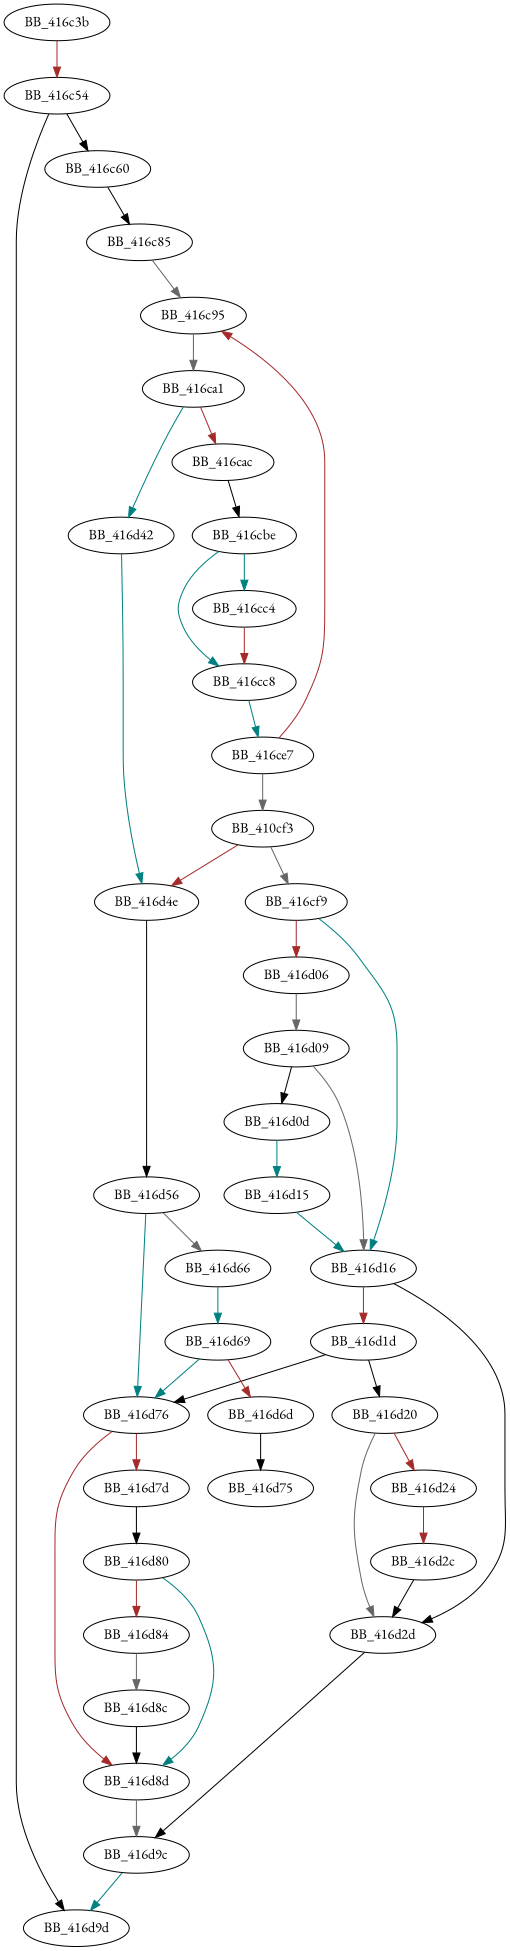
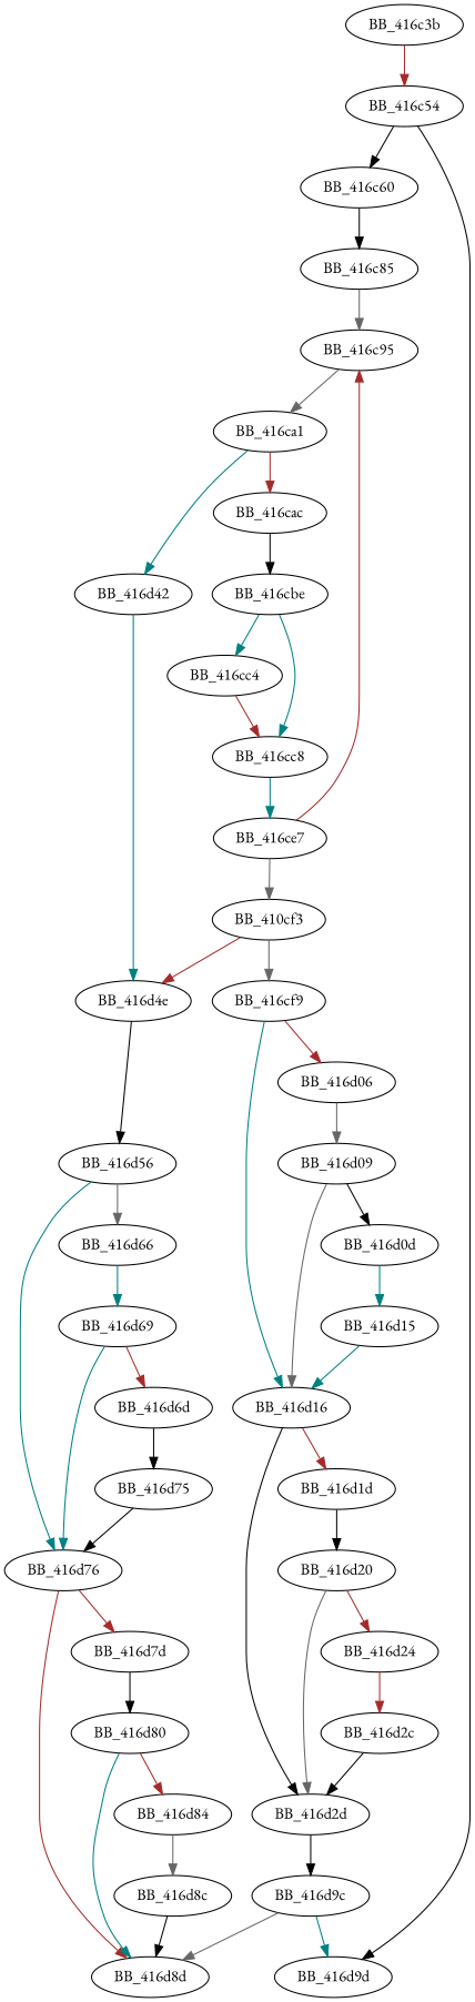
  digraph {
    fontname="EB Garamond"
    node [fontname="EB Garamond"]
    edge [color=black fontname="EB Garamond"]
    BB_416c3b
    BB_416c54
    BB_416c60
    BB_416d9d
    BB_416c85
    BB_416c95
    BB_416ca1
    BB_416cac
    BB_416d42
    BB_416cbe
    BB_416d4e
    BB_416cc4
    BB_416cc8
    BB_416d56
    BB_416ce7
    n16 [label=BB_410cf3]
    BB_416cf9
    BB_416d06
    BB_416d16
    BB_416d09
    BB_416d1d
    BB_416d2d
    BB_416d66
    BB_416d76
    BB_416d0d
    BB_416d20
    BB_416d9c
    BB_416d15
    BB_416d24
    BB_416d2c
    BB_416d69
    BB_416d7d
    BB_416d8d
    BB_416d6d
    BB_416d80
    BB_416d75
    BB_416d84
    BB_416d8c
    BB_416c3b -> BB_416c54 [color=brown]
    BB_416c54 -> BB_416c60
    BB_416c54 -> BB_416d9d
    BB_416c60 -> BB_416c85
    BB_416c85 -> BB_416c95 [color=gray40]
    BB_416c95 -> BB_416ca1 [color=gray40]
    BB_416ca1 -> BB_416cac [color=brown]
    BB_416ca1 -> BB_416d42 [color=teal]
    BB_416cac -> BB_416cbe
    BB_416d42 -> BB_416d4e [color=teal]
    BB_416cbe -> BB_416cc4 [color=teal]
    BB_416cbe -> BB_416cc8 [color=teal]
    BB_416d4e -> BB_416d56
    BB_416cc4 -> BB_416cc8 [color=brown]
    BB_416cc8 -> BB_416ce7 [color=teal]
    BB_416d56 -> BB_416d66 [color=gray40]
    BB_416d56 -> BB_416d76 [color=teal]
    BB_416ce7 -> BB_416c95 [color=brown]
    BB_416ce7 -> n16 [color=gray40]
    n16 -> BB_416d4e [color=brown]
    n16 -> BB_416cf9 [color=gray40]
    BB_416cf9 -> BB_416d06 [color=brown]
    BB_416cf9 -> BB_416d16 [color=teal]
    BB_416d06 -> BB_416d09 [color=gray40]
    BB_416d16 -> BB_416d1d [color=brown]
    BB_416d16 -> BB_416d2d
    BB_416d09 -> BB_416d16 [color=gray40]
    BB_416d09 -> BB_416d0d
    BB_416d1d -> BB_416d20
    BB_416d2d -> BB_416d9c
    BB_416d66 -> BB_416d69 [color=teal]
    BB_416d76 -> BB_416d7d [color=brown]
    BB_416d76 -> BB_416d8d [color=brown]
    BB_416d0d -> BB_416d15 [color=teal]
    BB_416d20 -> BB_416d2d [color=gray40]
    BB_416d20 -> BB_416d24 [color=brown]
    BB_416d9c -> BB_416d9d [color=teal]
    BB_416d15 -> BB_416d16 [color=teal]
    BB_416d24 -> BB_416d2c [color=brown]
    BB_416d2c -> BB_416d2d
    BB_416d69 -> BB_416d76 [color=teal]
    BB_416d69 -> BB_416d6d [color=brown]
    BB_416d7d -> BB_416d80
-   BB_416d8d -> BB_416d9c [color=gray40]
+   BB_416d9c -> BB_416d8d [color=gray40]
    BB_416d6d -> BB_416d75
    BB_416d80 -> BB_416d8d [color=teal]
    BB_416d80 -> BB_416d84 [color=brown]
-   BB_416d1d -> BB_416d76
+   BB_416d75 -> BB_416d76
    BB_416d84 -> BB_416d8c [color=gray40]
    BB_416d8c -> BB_416d8d
  }
